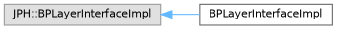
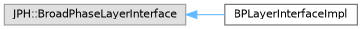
  digraph {
    rankdir=LR
    node [fontname=Helvetica fontsize=10 shape=box style=filled]
-   n1 [color=grey60 fillcolor="#E0E0E0" height=0.2 label="JPH::BPLayerInterfaceImpl" width=0.4]
+   n1 [color=grey60 fillcolor="#E0E0E0" height=0.2 label="JPH::BroadPhaseLayerInterface" width=0.4]
    n2 [color=grey40 fillcolor=white height=0.2 label=BPLayerInterfaceImpl width=0.4]
    n1 -> n2 [color=steelblue1 dir=back fontname=Helvetica fontsize=10 labelfontname=Helvetica labelfontsize=10 style=solid]
  }
